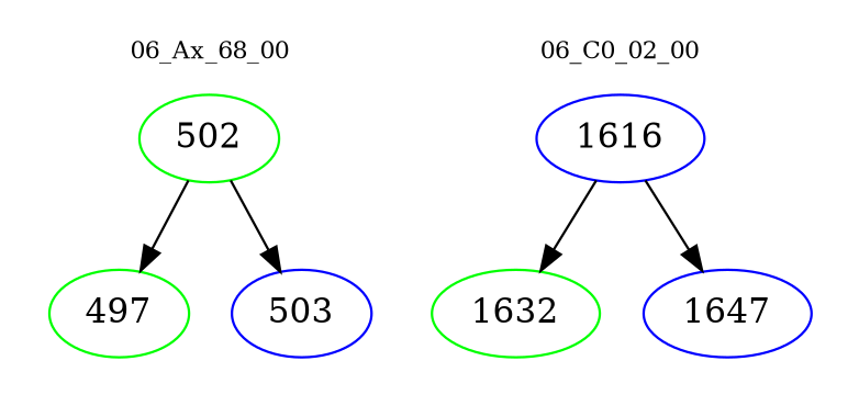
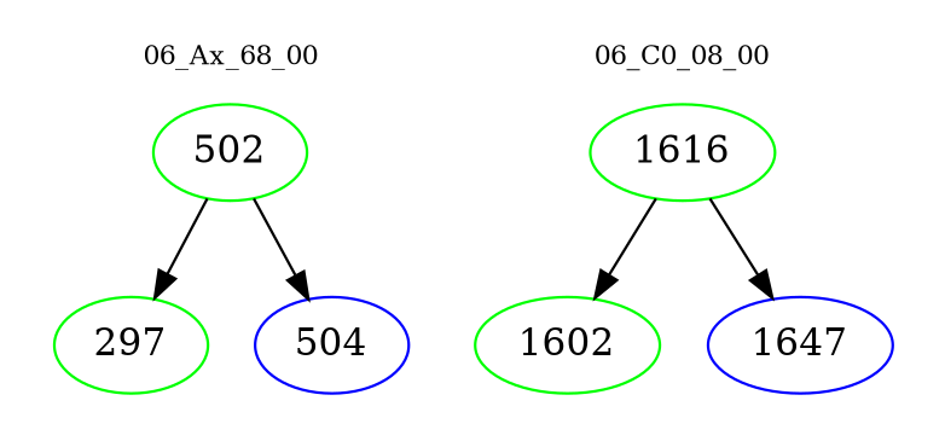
  digraph {
    node [color=green]
    edge [color=black]
    n1 [label=502]
-   n2 [label=497]
-   n3 [color=blue label=503]
-   n4 [color=blue label=1616]
-   n5 [label=1632]
+   n2 [label=297]
+   n3 [color=blue label=504]
+   n4 [label=1616]
+   n5 [label=1602]
    n6 [color=blue label=1647]
    subgraph cluster_1 {
      color=white
      fontsize=10
      label="06_Ax_68_00"
      n1
      n2
      n3
    }
    subgraph cluster_2 {
      color=white
      fontsize=10
-     label="06_C0_02_00"
+     label="06_C0_08_00"
      n4
      n5
      n6
    }
    n1 -> n2
    n1 -> n3
    n4 -> n5
    n4 -> n6
  }
